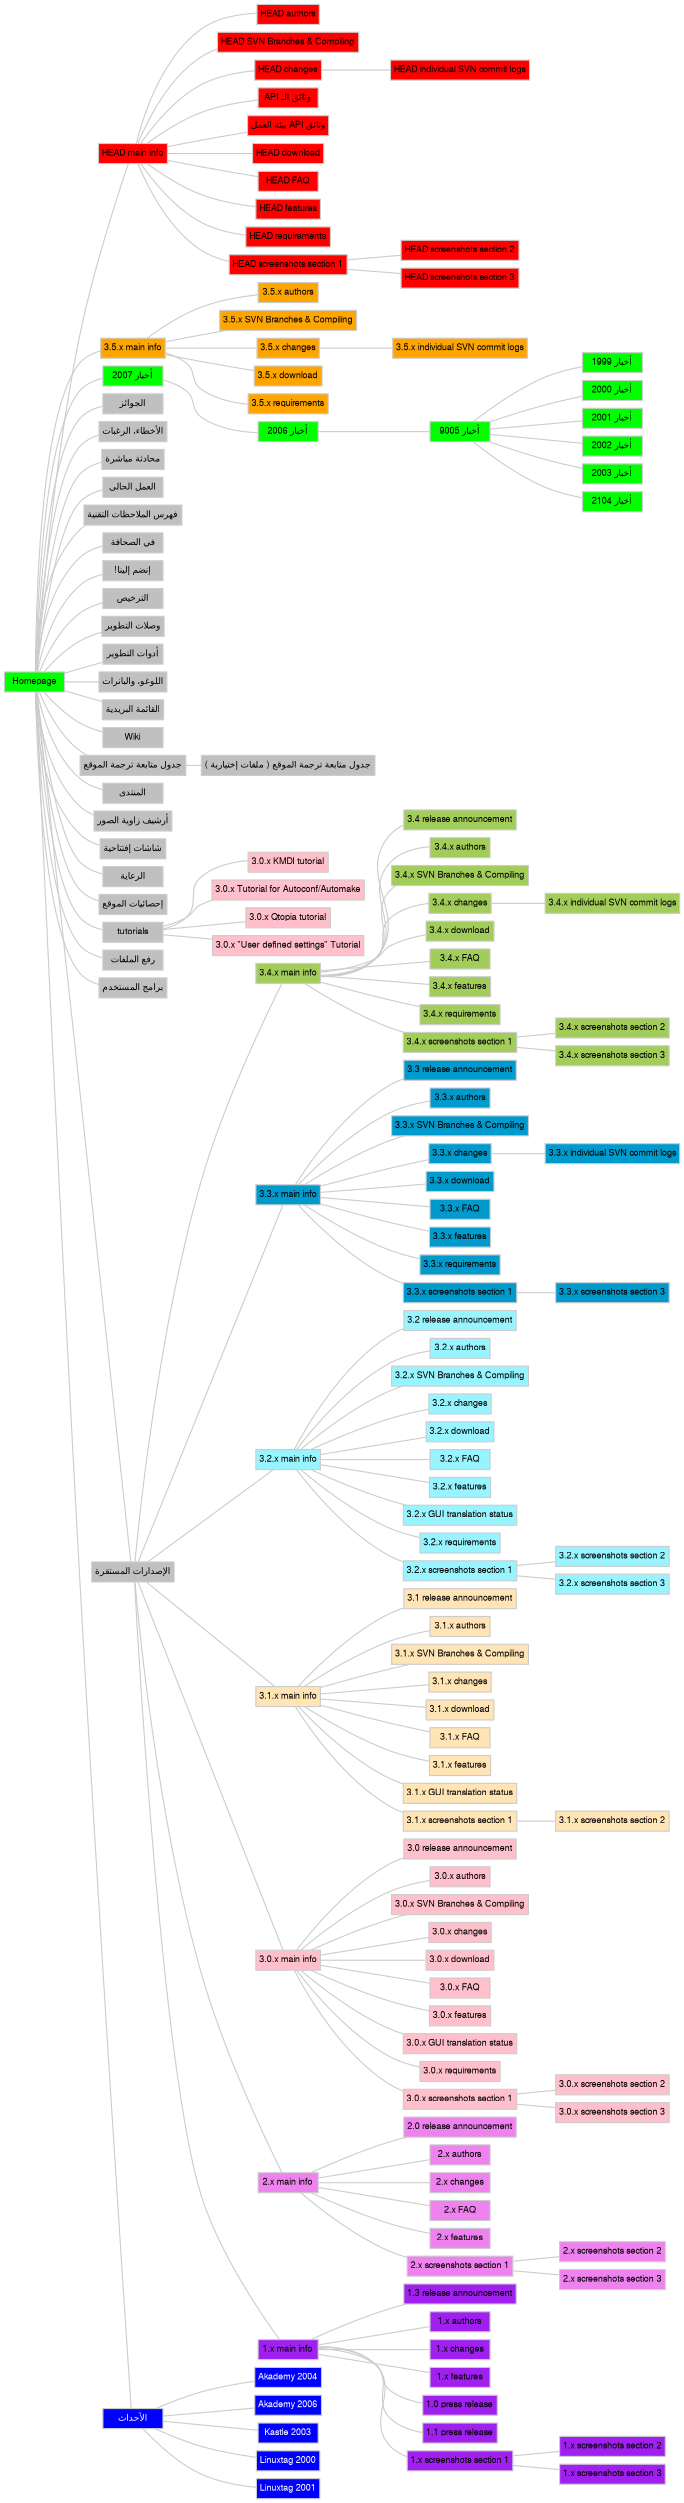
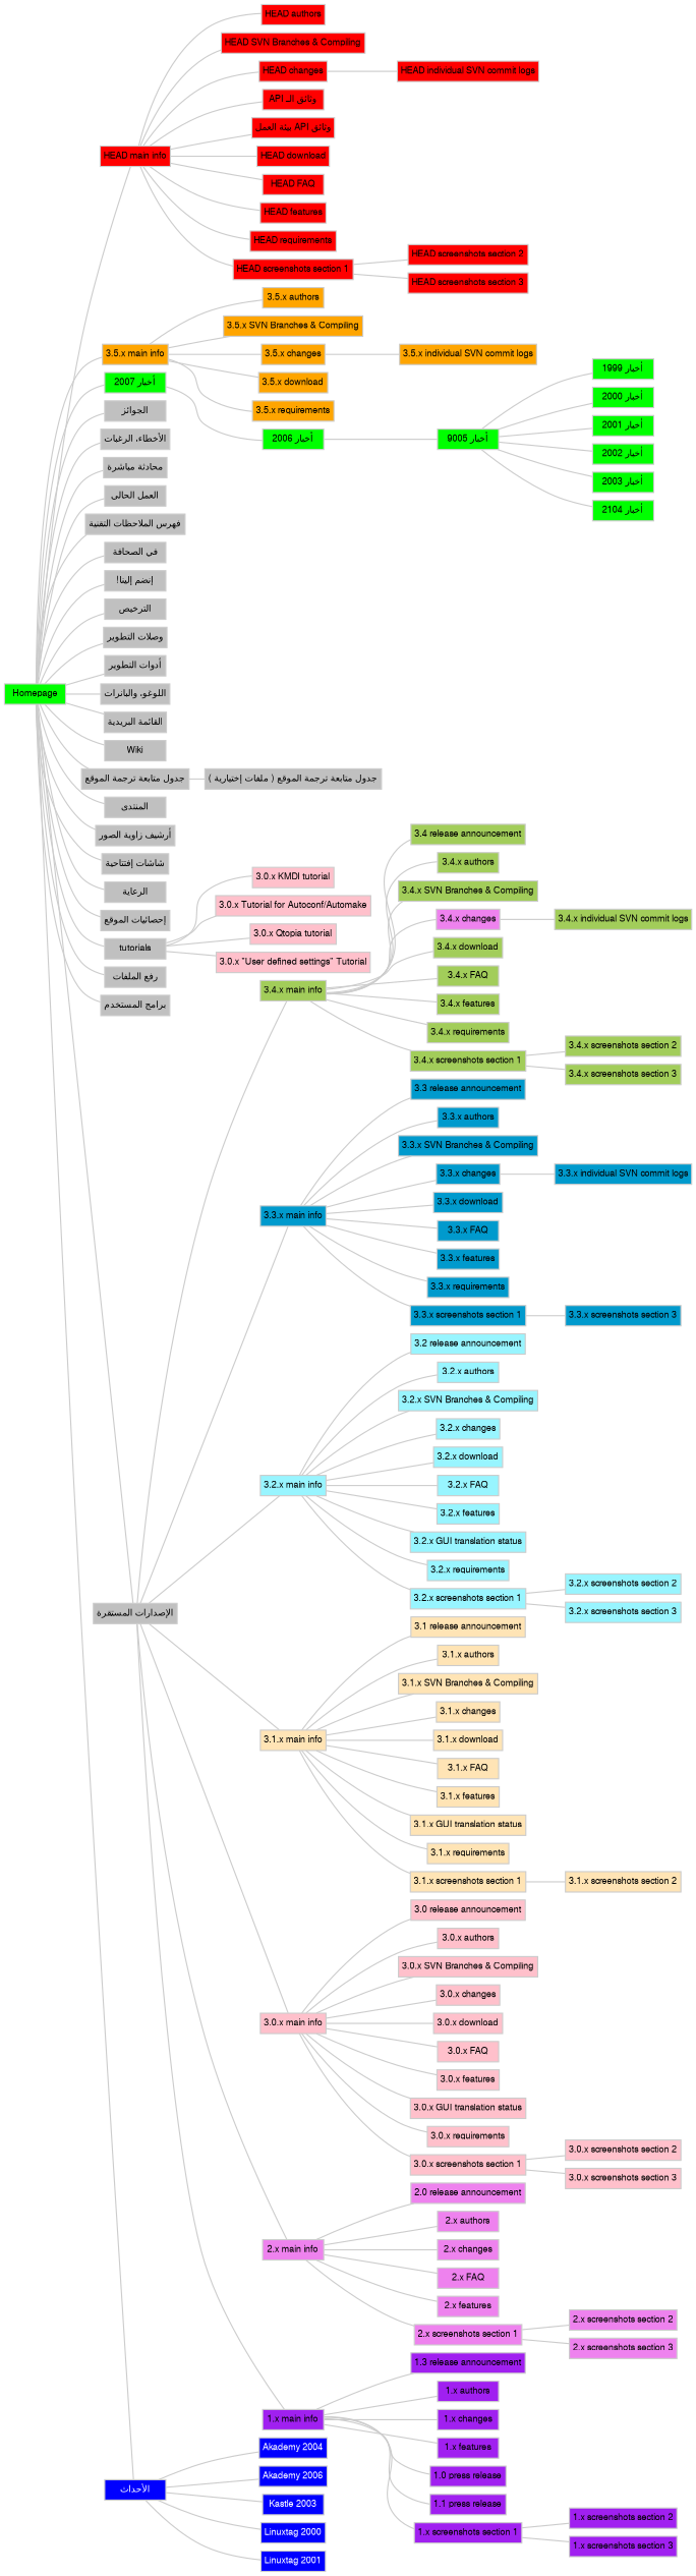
  digraph {
    nodesep=0.1
    rankdir=LR
    ranksep=0.2
    node [color="#cccccc" fillcolor=gray fontname=FreeSans fontsize=8 margin=0.04 shape=box style=filled]
    edge [arrowhead=none color="#cccccc"]
    n1 [fillcolor=red height=0.25 label="HEAD authors"]
    n2 [fillcolor=red height=0.25 label="HEAD main info"]
    n3 [fillcolor=red height=0.25 label="HEAD SVN Branches &amp; Compiling"]
    n4 [fillcolor=red height=0.25 label="HEAD changes"]
    n5 [fillcolor=red height=0.25 label="وثائق الـ API"]
    n6 [fillcolor=red height=0.25 label="وثائق API بيئة العمل"]
    n7 [fillcolor=red height=0.25 label="HEAD download"]
    n8 [fillcolor=red height=0.25 label="HEAD FAQ"]
    n9 [fillcolor=red height=0.25 label="HEAD features"]
    n10 [fillcolor=red height=0.25 label="HEAD requirements"]
    n11 [fillcolor=red height=0.25 label="HEAD screenshots section 1"]
    n12 [fillcolor=red height=0.25 label="HEAD individual SVN commit logs"]
    n13 [fillcolor=red height=0.25 label="HEAD screenshots section 2"]
    n14 [fillcolor=red height=0.25 label="HEAD screenshots section 3"]
    n15 [fillcolor=green height=0.25 label=Homepage]
    n16 [fillcolor=orange height=0.25 label="3.5.x main info"]
    n17 [fillcolor=green height=0.25 label="أخبار 2007"]
    n18 [height=0.25 label="الجوائز"]
    n19 [height=0.25 label="الأخطاء، الرغبات"]
    n20 [height=0.25 label="محادثة مباشرة"]
    n21 [height=0.25 label="العمل الحالي"]
    n22 [height=0.25 label="فهرس الملاحظات التقنية"]
    n23 [height=0.25 label="في الصحافة"]
    n24 [height=0.25 label="إنضم إلينا!"]
    n25 [height=0.25 label="الترخيص"]
    n26 [height=0.25 label="وصلات التطوير"]
    n27 [height=0.25 label="أدوات التطوير"]
    n28 [height=0.25 label="اللوغو، والبانرات"]
    n29 [height=0.25 label="القائمة البريدية"]
    n30 [height=0.25 label=Wiki]
    n31 [height=0.25 label="جدول متابعة ترجمة الموقع"]
    n32 [height=0.25 label="المنتدى"]
    n33 [height=0.25 label="أرشيف زاوية الصور"]
    n34 [height=0.25 label="شاشات إفتتاحية"]
    n35 [height=0.25 label="الرعاية"]
    n36 [height=0.25 label="إحصائيات الموقع"]
    n37 [height=0.25 label=tutorials]
    n38 [height=0.25 label="رفع الملفات"]
    n39 [height=0.25 label="برامج المستخدم"]
    n40 [height=0.25 label="الإصدارات المستقرة"]
    n41 [fillcolor=blue fontcolor=white height=0.25 label="الأحداث"]
    n42 [fillcolor=orange height=0.25 label="3.5.x authors"]
    n43 [fillcolor=orange height=0.25 label="3.5.x SVN Branches &amp; Compiling"]
    n44 [fillcolor=orange height=0.25 label="3.5.x changes"]
    n45 [fillcolor=orange height=0.25 label="3.5.x download"]
    n46 [fillcolor=orange height=0.25 label="3.5.x requirements"]
    n47 [fillcolor=green height=0.25 label="أخبار 2006"]
    n48 [height=0.25 label="جدول متابعة ترجمة الموقع ( ملفات إختيارية )"]
    n49 [fillcolor=pink height=0.25 label="3.0.x KMDI tutorial"]
    n50 [fillcolor=pink height=0.25 label="3.0.x Tutorial for Autoconf/Automake"]
    n51 [fillcolor=pink height=0.25 label="3.0.x Qtopia tutorial"]
    n52 [fillcolor=pink height=0.25 label="3.0.x \"User defined settings\" Tutorial"]
    n53 [fillcolor=darkolivegreen3 height=0.25 label="3.4.x main info"]
    n54 [fillcolor=deepskyblue3 height=0.25 label="3.3.x main info"]
    n55 [fillcolor=cadetblue1 height=0.25 label="3.2.x main info"]
    n56 [fillcolor=moccasin height=0.25 label="3.1.x main info"]
    n57 [fillcolor=pink height=0.25 label="3.0.x main info"]
    n58 [fillcolor=violet height=0.25 label="2.x main info"]
    n59 [fillcolor=purple height=0.25 label="1.x main info"]
    n60 [fillcolor=blue fontcolor=white height=0.25 label="Akademy 2004"]
    n61 [fillcolor=blue fontcolor=white height=0.25 label="Akademy 2006"]
    n62 [fillcolor=blue fontcolor=white height=0.25 label="Kastle 2003"]
    n63 [fillcolor=blue fontcolor=white height=0.25 label="Linuxtag 2000"]
    n64 [fillcolor=blue fontcolor=white height=0.25 label="Linuxtag 2001"]
    n65 [fillcolor=orange height=0.25 label="3.5.x individual SVN commit logs"]
    n66 [fillcolor=green height=0.25 label="أخبار 1999"]
    n67 [fillcolor=green height=0.25 label="أخبار 9005"]
    n68 [fillcolor=green height=0.25 label="أخبار 2000"]
    n69 [fillcolor=green height=0.25 label="أخبار 2001"]
    n70 [fillcolor=green height=0.25 label="أخبار 2002"]
    n71 [fillcolor=green height=0.25 label="أخبار 2003"]
    n72 [fillcolor=green height=0.25 label="أخبار 2104"]
    n73 [fillcolor=darkolivegreen3 height=0.25 label="3.4 release announcement"]
    n74 [fillcolor=darkolivegreen3 height=0.25 label="3.4.x authors"]
    n75 [fillcolor=darkolivegreen3 height=0.25 label="3.4.x SVN Branches &amp; Compiling"]
-   n76 [fillcolor=darkolivegreen3 height=0.25 label="3.4.x changes"]
+   n76 [fillcolor=violet height=0.25 label="3.4.x changes"]
    n77 [fillcolor=darkolivegreen3 height=0.25 label="3.4.x download"]
    n78 [fillcolor=darkolivegreen3 height=0.25 label="3.4.x FAQ"]
    n79 [fillcolor=darkolivegreen3 height=0.25 label="3.4.x features"]
    n80 [fillcolor=darkolivegreen3 height=0.25 label="3.4.x requirements"]
    n81 [fillcolor=darkolivegreen3 height=0.25 label="3.4.x screenshots section 1"]
    n82 [fillcolor=deepskyblue3 height=0.25 label="3.3 release announcement"]
    n83 [fillcolor=deepskyblue3 height=0.25 label="3.3.x authors"]
    n84 [fillcolor=deepskyblue3 height=0.25 label="3.3.x SVN Branches &amp; Compiling"]
    n85 [fillcolor=deepskyblue3 height=0.25 label="3.3.x changes"]
    n86 [fillcolor=deepskyblue3 height=0.25 label="3.3.x download"]
    n87 [fillcolor=deepskyblue3 height=0.25 label="3.3.x FAQ"]
    n88 [fillcolor=deepskyblue3 height=0.25 label="3.3.x features"]
    n89 [fillcolor=deepskyblue3 height=0.25 label="3.3.x requirements"]
    n90 [fillcolor=deepskyblue3 height=0.25 label="3.3.x screenshots section 1"]
    n91 [fillcolor=cadetblue1 height=0.25 label="3.2 release announcement"]
    n92 [fillcolor=cadetblue1 height=0.25 label="3.2.x authors"]
    n93 [fillcolor=cadetblue1 height=0.25 label="3.2.x SVN Branches &amp; Compiling"]
    n94 [fillcolor=cadetblue1 height=0.25 label="3.2.x changes"]
    n95 [fillcolor=cadetblue1 height=0.25 label="3.2.x download"]
    n96 [fillcolor=cadetblue1 height=0.25 label="3.2.x FAQ"]
    n97 [fillcolor=cadetblue1 height=0.25 label="3.2.x features"]
    n98 [fillcolor=cadetblue1 height=0.25 label="3.2.x GUI translation status"]
    n99 [fillcolor=cadetblue1 height=0.25 label="3.2.x requirements"]
    n100 [fillcolor=cadetblue1 height=0.25 label="3.2.x screenshots section 1"]
    n101 [fillcolor=moccasin height=0.25 label="3.1 release announcement"]
    n102 [fillcolor=moccasin height=0.25 label="3.1.x authors"]
    n103 [fillcolor=moccasin height=0.25 label="3.1.x SVN Branches &amp; Compiling"]
    n104 [fillcolor=moccasin height=0.25 label="3.1.x changes"]
    n105 [fillcolor=moccasin height=0.25 label="3.1.x download"]
    n106 [fillcolor=moccasin height=0.25 label="3.1.x FAQ"]
    n107 [fillcolor=moccasin height=0.25 label="3.1.x features"]
    n108 [fillcolor=moccasin height=0.25 label="3.1.x GUI translation status"]
+   n109 [fillcolor=moccasin height=0.25 label="3.1.x requirements"]
    n110 [fillcolor=moccasin height=0.25 label="3.1.x screenshots section 1"]
    n111 [fillcolor=pink height=0.25 label="3.0 release announcement"]
    n112 [fillcolor=pink height=0.25 label="3.0.x authors"]
    n113 [fillcolor=pink height=0.25 label="3.0.x SVN Branches &amp; Compiling"]
    n114 [fillcolor=pink height=0.25 label="3.0.x changes"]
    n115 [fillcolor=pink height=0.25 label="3.0.x download"]
    n116 [fillcolor=pink height=0.25 label="3.0.x FAQ"]
    n117 [fillcolor=pink height=0.25 label="3.0.x features"]
    n118 [fillcolor=pink height=0.25 label="3.0.x GUI translation status"]
    n119 [fillcolor=pink height=0.25 label="3.0.x requirements"]
    n120 [fillcolor=pink height=0.25 label="3.0.x screenshots section 1"]
    n121 [fillcolor=violet height=0.25 label="2.0 release announcement"]
    n122 [fillcolor=violet height=0.25 label="2.x authors"]
    n123 [fillcolor=violet height=0.25 label="2.x changes"]
    n124 [fillcolor=violet height=0.25 label="2.x FAQ"]
    n125 [fillcolor=violet height=0.25 label="2.x features"]
    n126 [fillcolor=violet height=0.25 label="2.x screenshots section 1"]
    n127 [fillcolor=purple height=0.25 label="1.3 release announcement"]
    n128 [fillcolor=purple height=0.25 label="1.x authors"]
    n129 [fillcolor=purple height=0.25 label="1.x changes"]
    n130 [fillcolor=purple height=0.25 label="1.x features"]
    n131 [fillcolor=purple height=0.25 label="1.0 press release"]
    n132 [fillcolor=purple height=0.25 label="1.1 press release"]
    n133 [fillcolor=purple height=0.25 label="1.x screenshots section 1"]
    n134 [fillcolor=darkolivegreen3 height=0.25 label="3.4.x individual SVN commit logs"]
    n135 [fillcolor=darkolivegreen3 height=0.25 label="3.4.x screenshots section 2"]
    n136 [fillcolor=darkolivegreen3 height=0.25 label="3.4.x screenshots section 3"]
    n137 [fillcolor=deepskyblue3 height=0.25 label="3.3.x individual SVN commit logs"]
    n138 [fillcolor=deepskyblue3 height=0.25 label="3.3.x screenshots section 3"]
    n139 [fillcolor=cadetblue1 height=0.25 label="3.2.x screenshots section 2"]
    n140 [fillcolor=cadetblue1 height=0.25 label="3.2.x screenshots section 3"]
    n141 [fillcolor=moccasin height=0.25 label="3.1.x screenshots section 2"]
    n142 [fillcolor=pink height=0.25 label="3.0.x screenshots section 2"]
    n143 [fillcolor=pink height=0.25 label="3.0.x screenshots section 3"]
    n144 [fillcolor=violet height=0.25 label="2.x screenshots section 2"]
    n145 [fillcolor=violet height=0.25 label="2.x screenshots section 3"]
    n146 [fillcolor=purple height=0.25 label="1.x screenshots section 2"]
    n147 [fillcolor=purple height=0.25 label="1.x screenshots section 3"]
    n2 -> n1
    n2 -> n3
    n2 -> n4
    n2 -> n5
    n2 -> n6
    n2 -> n7
    n2 -> n8
    n2 -> n9
    n2 -> n10
    n2 -> n11
    n4 -> n12
    n11 -> n13
    n11 -> n14
    n15 -> n2
    n15 -> n16
    n15 -> n17
    n15 -> n18
    n15 -> n19
    n15 -> n20
    n15 -> n21
    n15 -> n22
    n15 -> n23
    n15 -> n24
    n15 -> n25
    n15 -> n26
    n15 -> n27
    n15 -> n28
    n15 -> n29
    n15 -> n30
    n15 -> n31
    n15 -> n32
    n15 -> n33
    n15 -> n34
    n15 -> n35
    n15 -> n36
    n15 -> n37
    n15 -> n38
    n15 -> n39
    n15 -> n40
    n15 -> n41
    n16 -> n42
    n16 -> n43
    n16 -> n44
    n16 -> n45
    n16 -> n46
    n17 -> n47
    n31 -> n48
    n37 -> n49
    n37 -> n50
    n37 -> n51
    n37 -> n52
    n40 -> n53
    n40 -> n54
    n40 -> n55
    n40 -> n56
    n40 -> n57
    n40 -> n58
    n40 -> n59
    n41 -> n60
    n41 -> n61
    n41 -> n62
    n41 -> n63
    n41 -> n64
    n44 -> n65
    n47 -> n67
    n53 -> n73
    n53 -> n74
    n53 -> n75
    n53 -> n76
    n53 -> n77
    n53 -> n78
    n53 -> n79
    n53 -> n80
    n53 -> n81
    n54 -> n82
    n54 -> n83
    n54 -> n84
    n54 -> n85
    n54 -> n86
    n54 -> n87
    n54 -> n88
    n54 -> n89
    n54 -> n90
    n55 -> n91
    n55 -> n92
    n55 -> n93
    n55 -> n94
    n55 -> n95
    n55 -> n96
    n55 -> n97
    n55 -> n98
    n55 -> n99
    n55 -> n100
    n56 -> n101
    n56 -> n102
    n56 -> n103
    n56 -> n104
    n56 -> n105
    n56 -> n106
    n56 -> n107
    n56 -> n108
+   n56 -> n109
    n56 -> n110
    n57 -> n111
    n57 -> n112
    n57 -> n113
    n57 -> n114
    n57 -> n115
    n57 -> n116
    n57 -> n117
    n57 -> n118
    n57 -> n119
    n57 -> n120
    n58 -> n121
    n58 -> n122
    n58 -> n123
    n58 -> n124
    n58 -> n125
    n58 -> n126
    n59 -> n127
    n59 -> n128
    n59 -> n129
    n59 -> n130
    n59 -> n131
    n59 -> n132
    n59 -> n133
    n67 -> n66
    n67 -> n68
    n67 -> n69
    n67 -> n70
    n67 -> n71
    n67 -> n72
    n76 -> n134
    n81 -> n135
    n81 -> n136
    n85 -> n137
    n90 -> n138
    n100 -> n139
    n100 -> n140
    n110 -> n141
    n120 -> n142
    n120 -> n143
    n126 -> n144
    n126 -> n145
    n133 -> n146
    n133 -> n147
  }
